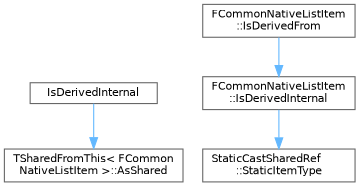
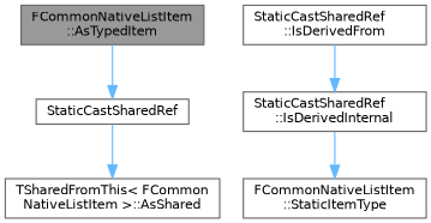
  digraph {
    rankdir=TB
    node [color=grey40 fillcolor=white fontname=Helvetica fontsize=10 shape=box style=filled]
    edge [color=steelblue1 fontname=Helvetica fontsize=10 labelfontname=Helvetica labelfontsize=10 style=solid]
-   n2 [height=0.2 label=IsDerivedInternal width=0.4]
+   n1 [color=gray40 fillcolor=grey60 fontcolor=black height=0.2 label="FCommonNativeListItem\l::AsTypedItem" width=0.4]
+   n2 [height=0.2 label=StaticCastSharedRef width=0.4]
    n3 [height=0.2 label="TSharedFromThis\< FCommon\lNativeListItem \>::AsShared" width=0.4]
-   n4 [height=0.2 label="FCommonNativeListItem\l::IsDerivedFrom" width=0.4]
-   n5 [height=0.2 label="FCommonNativeListItem\l::IsDerivedInternal" width=0.4]
-   n6 [height=0.2 label="StaticCastSharedRef\l::StaticItemType" width=0.4]
+   n4 [height=0.2 label="StaticCastSharedRef\l::IsDerivedFrom" width=0.4]
+   n5 [height=0.2 label="StaticCastSharedRef\l::IsDerivedInternal" width=0.4]
+   n6 [height=0.2 label="FCommonNativeListItem\l::StaticItemType" width=0.4]
+   n1 -> n2
    n2 -> n3
    n4 -> n5
    n5 -> n6
  }
